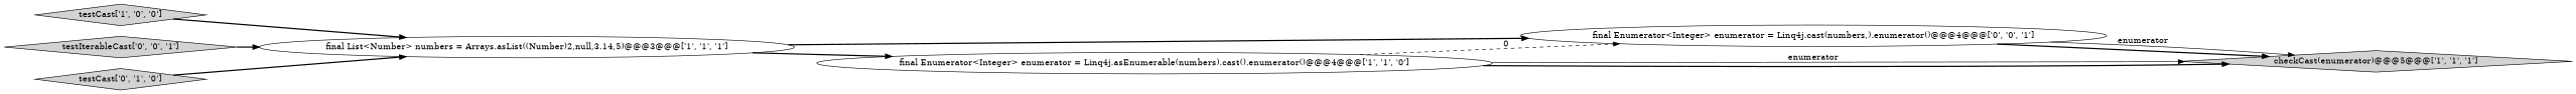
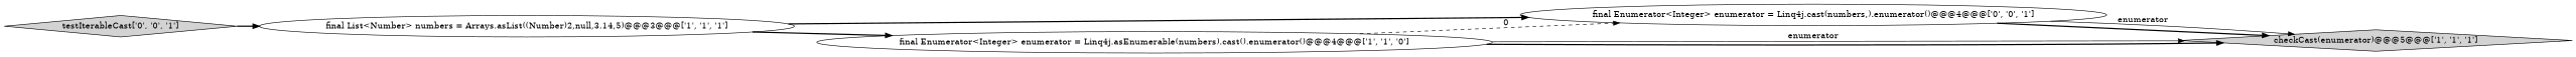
  digraph {
    rankdir=LR
    node [fillcolor=lightgray shape=diamond style=filled]
    edge [style=bold]
    n1 [fillcolor=white label="final Enumerator<Integer> enumerator = Linq4j.cast(numbers,).enumerator()@@@4@@@['0', '0', '1']" shape=ellipse]
    n2 [label="checkCast(enumerator)@@@5@@@['1', '1', '1']"]
    n3 [fillcolor=white label="final List<Number> numbers = Arrays.asList((Number)2,null,3.14,5)@@@3@@@['1', '1', '1']" shape=ellipse]
    n4 [fillcolor=white label="final Enumerator<Integer> enumerator = Linq4j.asEnumerable(numbers).cast().enumerator()@@@4@@@['1', '1', '0']" shape=ellipse]
-   n5 [label="testCast['1', '0', '0']"]
    n6 [label="testIterableCast['0', '0', '1']"]
-   n7 [label="testCast['0', '1', '0']"]
    n1 -> n2 [label=enumerator style=solid]
    n1 -> n2
    n3 -> n1
    n3 -> n4
    n4 -> n1 [label=0 style=dashed]
    n4 -> n2 [label=enumerator style=solid]
    n4 -> n2
-   n5 -> n3
    n6 -> n3
-   n7 -> n3
  }
